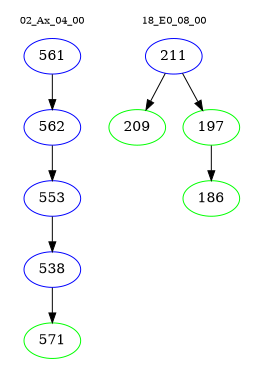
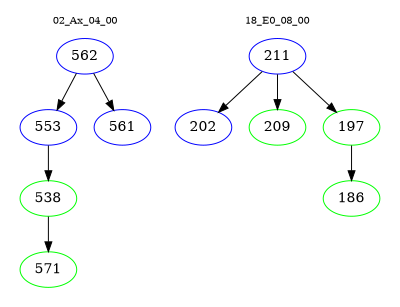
  digraph {
    node [color=blue]
    edge [color=black]
    n1 [label=562]
    n2 [label=553]
    n3 [color=green label=571]
    n4 [label=561]
-   n5 [label=538]
+   n5 [color=green label=538]
    n6 [label=211]
+   n7 [label=202]
    n8 [color=green label=209]
    n9 [color=green label=197]
    n10 [color=green label=186]
    subgraph cluster_1 {
      color=white
      fontsize=10
      label="02_Ax_04_00"
      n1
      n2
      n3
      n4
      n5
    }
    subgraph cluster_2 {
      color=white
      fontsize=10
      label="18_E0_08_00"
      n6
+     n7
      n8
      n9
      n10
    }
    n1 -> n2
-   n4 -> n1
+   n1 -> n4
    n2 -> n5
    n5 -> n3
+   n6 -> n7
    n6 -> n8
    n6 -> n9
    n9 -> n10
  }
